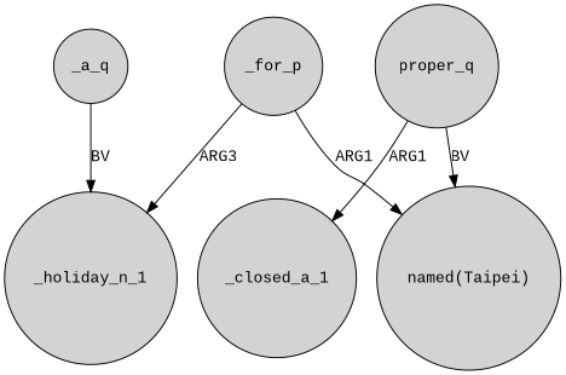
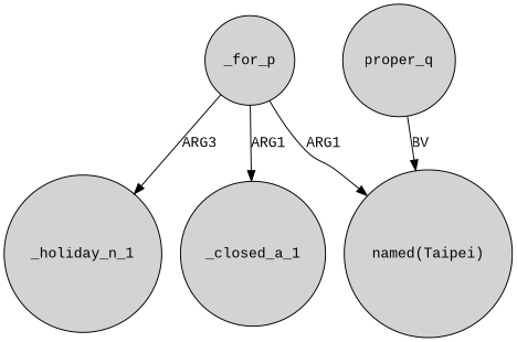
  digraph {
    fontname="Liberation Mono"
    node [fontname="Liberation Mono" shape=circle style=filled]
    edge [fontname="Liberation Mono"]
-   _a_q
    _holiday_n_1
    proper_q
    "named(Taipei)"
    _for_p
    _closed_a_1
-   _a_q -> _holiday_n_1 [label=BV]
    proper_q -> "named(Taipei)" [label=BV]
    _for_p -> _holiday_n_1 [label=ARG3]
    _for_p -> "named(Taipei)" [label=ARG1]
-   proper_q -> _closed_a_1 [label=ARG1]
+   _for_p -> _closed_a_1 [label=ARG1]
  }
